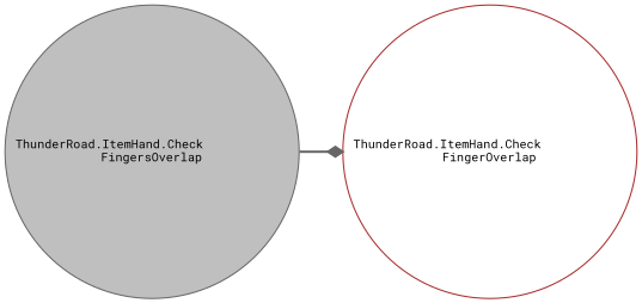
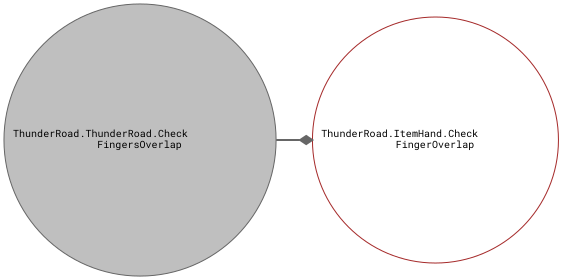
  digraph {
    rankdir=LR
    fontname="Roboto Mono"
    node [fontname="Roboto Mono" fontsize=10 shape=circle style=filled]
-   n1 [color=gray40 fillcolor=grey75 fontcolor=black height=0.2 label="ThunderRoad.ItemHand.Check\lFingersOverlap" width=0.4]
+   n1 [color=gray40 fillcolor=grey75 fontcolor=black height=0.2 label="ThunderRoad.ThunderRoad.Check\lFingersOverlap" width=0.4]
    n2 [color=brown fillcolor=white height=0.2 label="ThunderRoad.ItemHand.Check\lFingerOverlap" width=0.4]
    n1 -> n2 [color=gray40 fontname="Roboto Mono" fontsize=10 labelfontname=Helvetica labelfontsize=10 style=bold arrowhead=diamond]
  }
